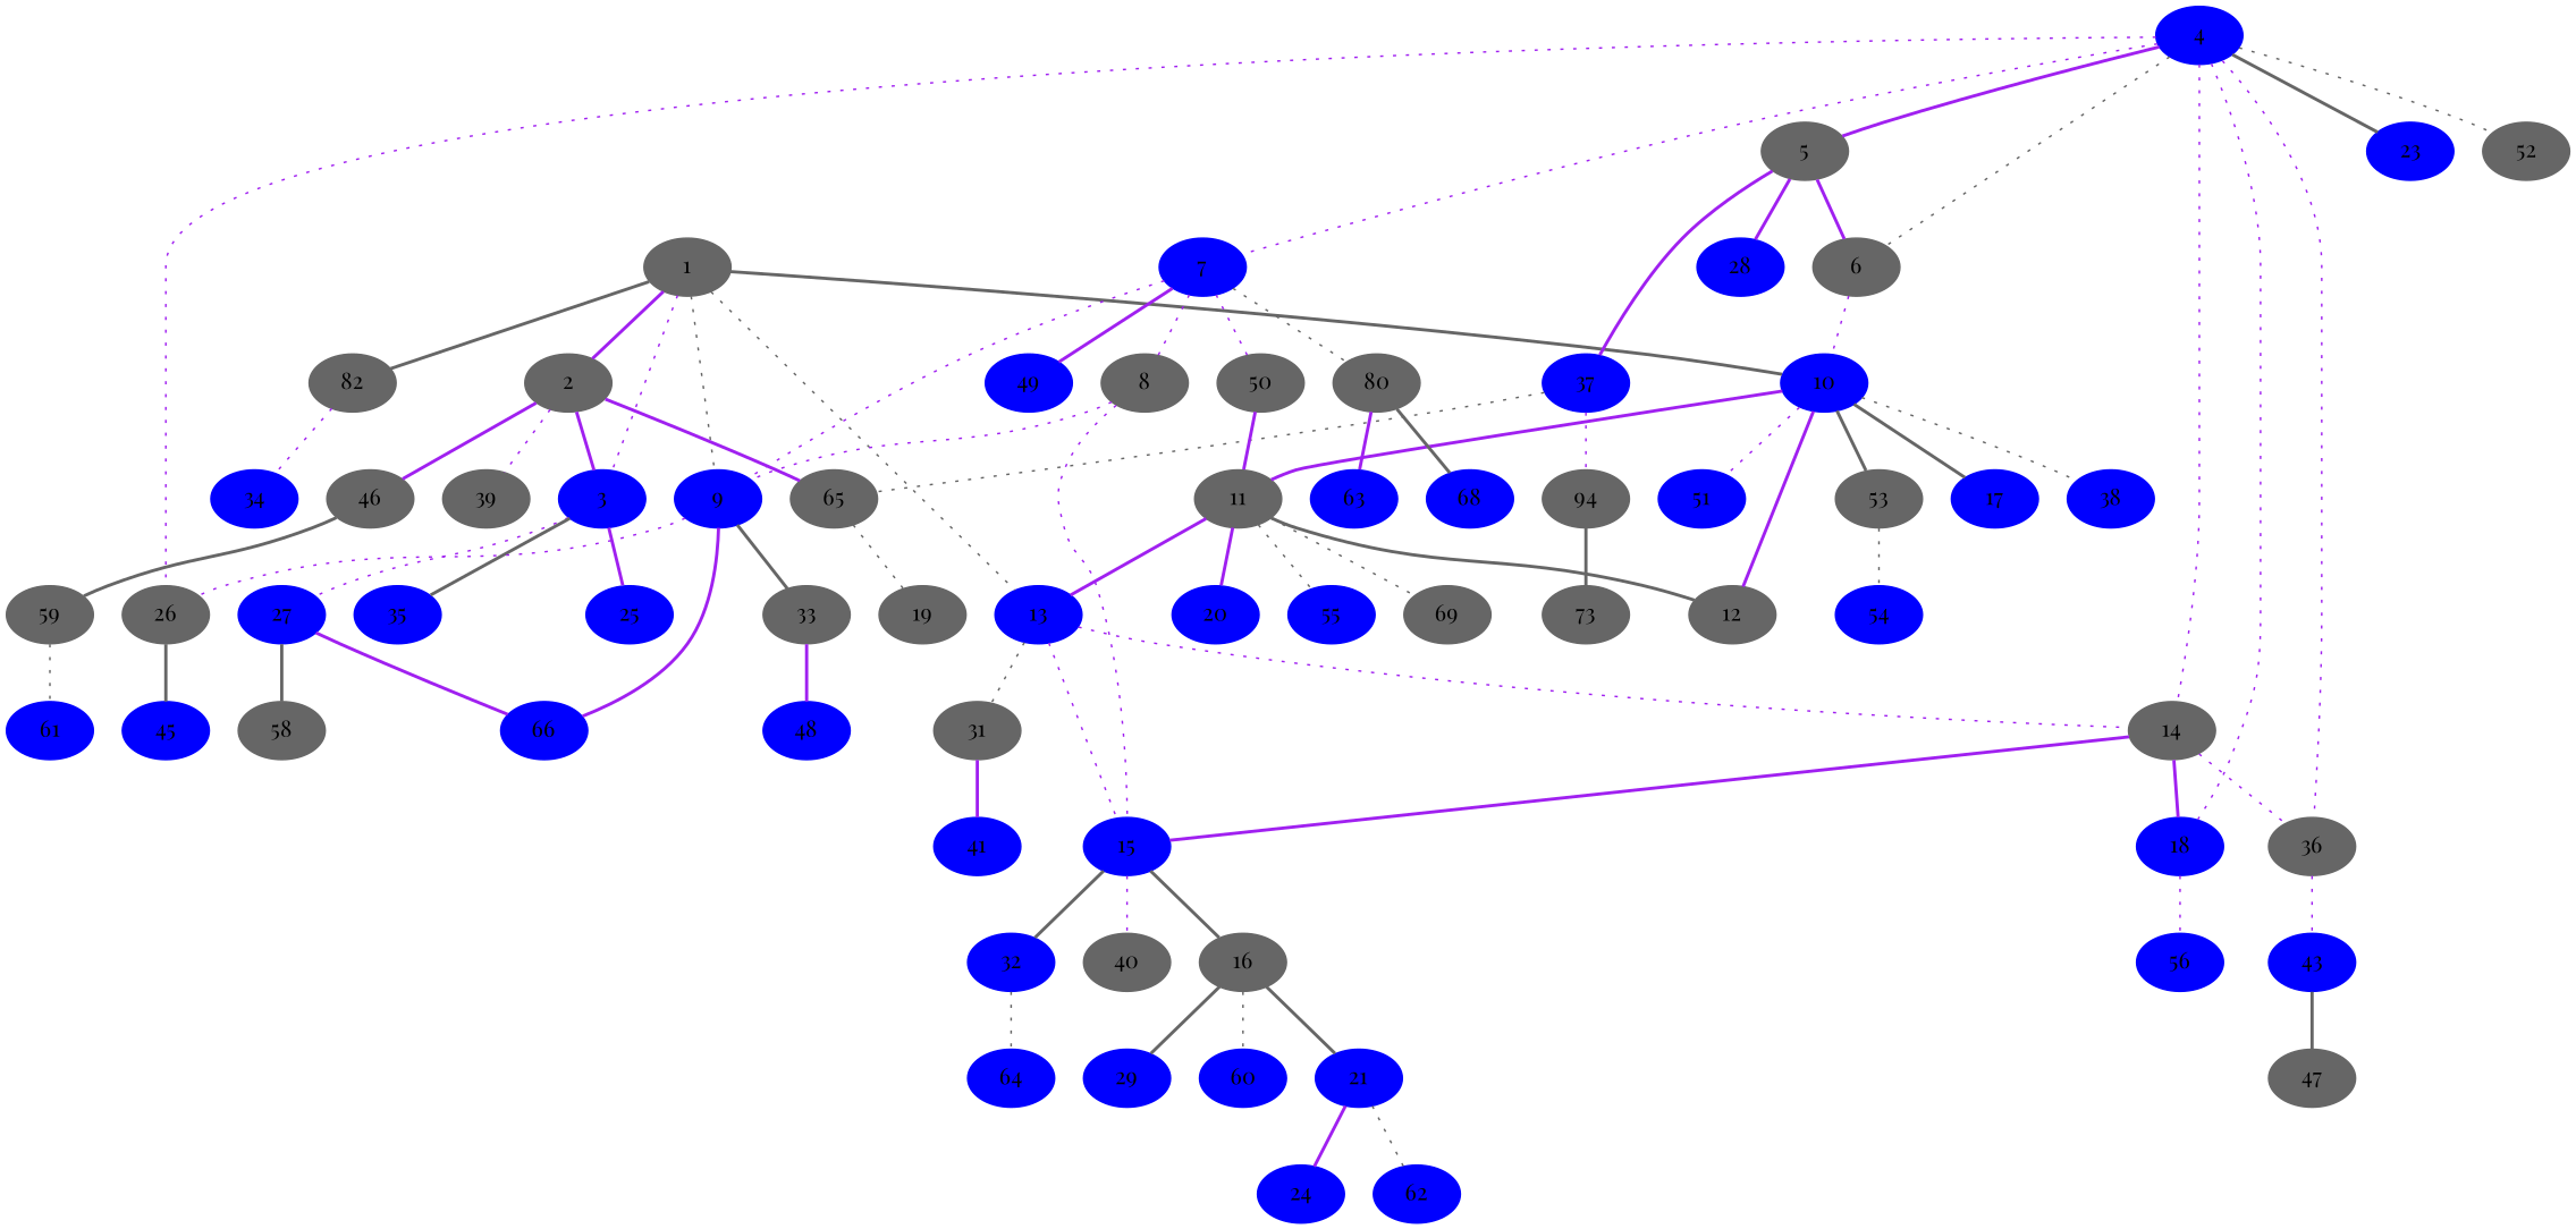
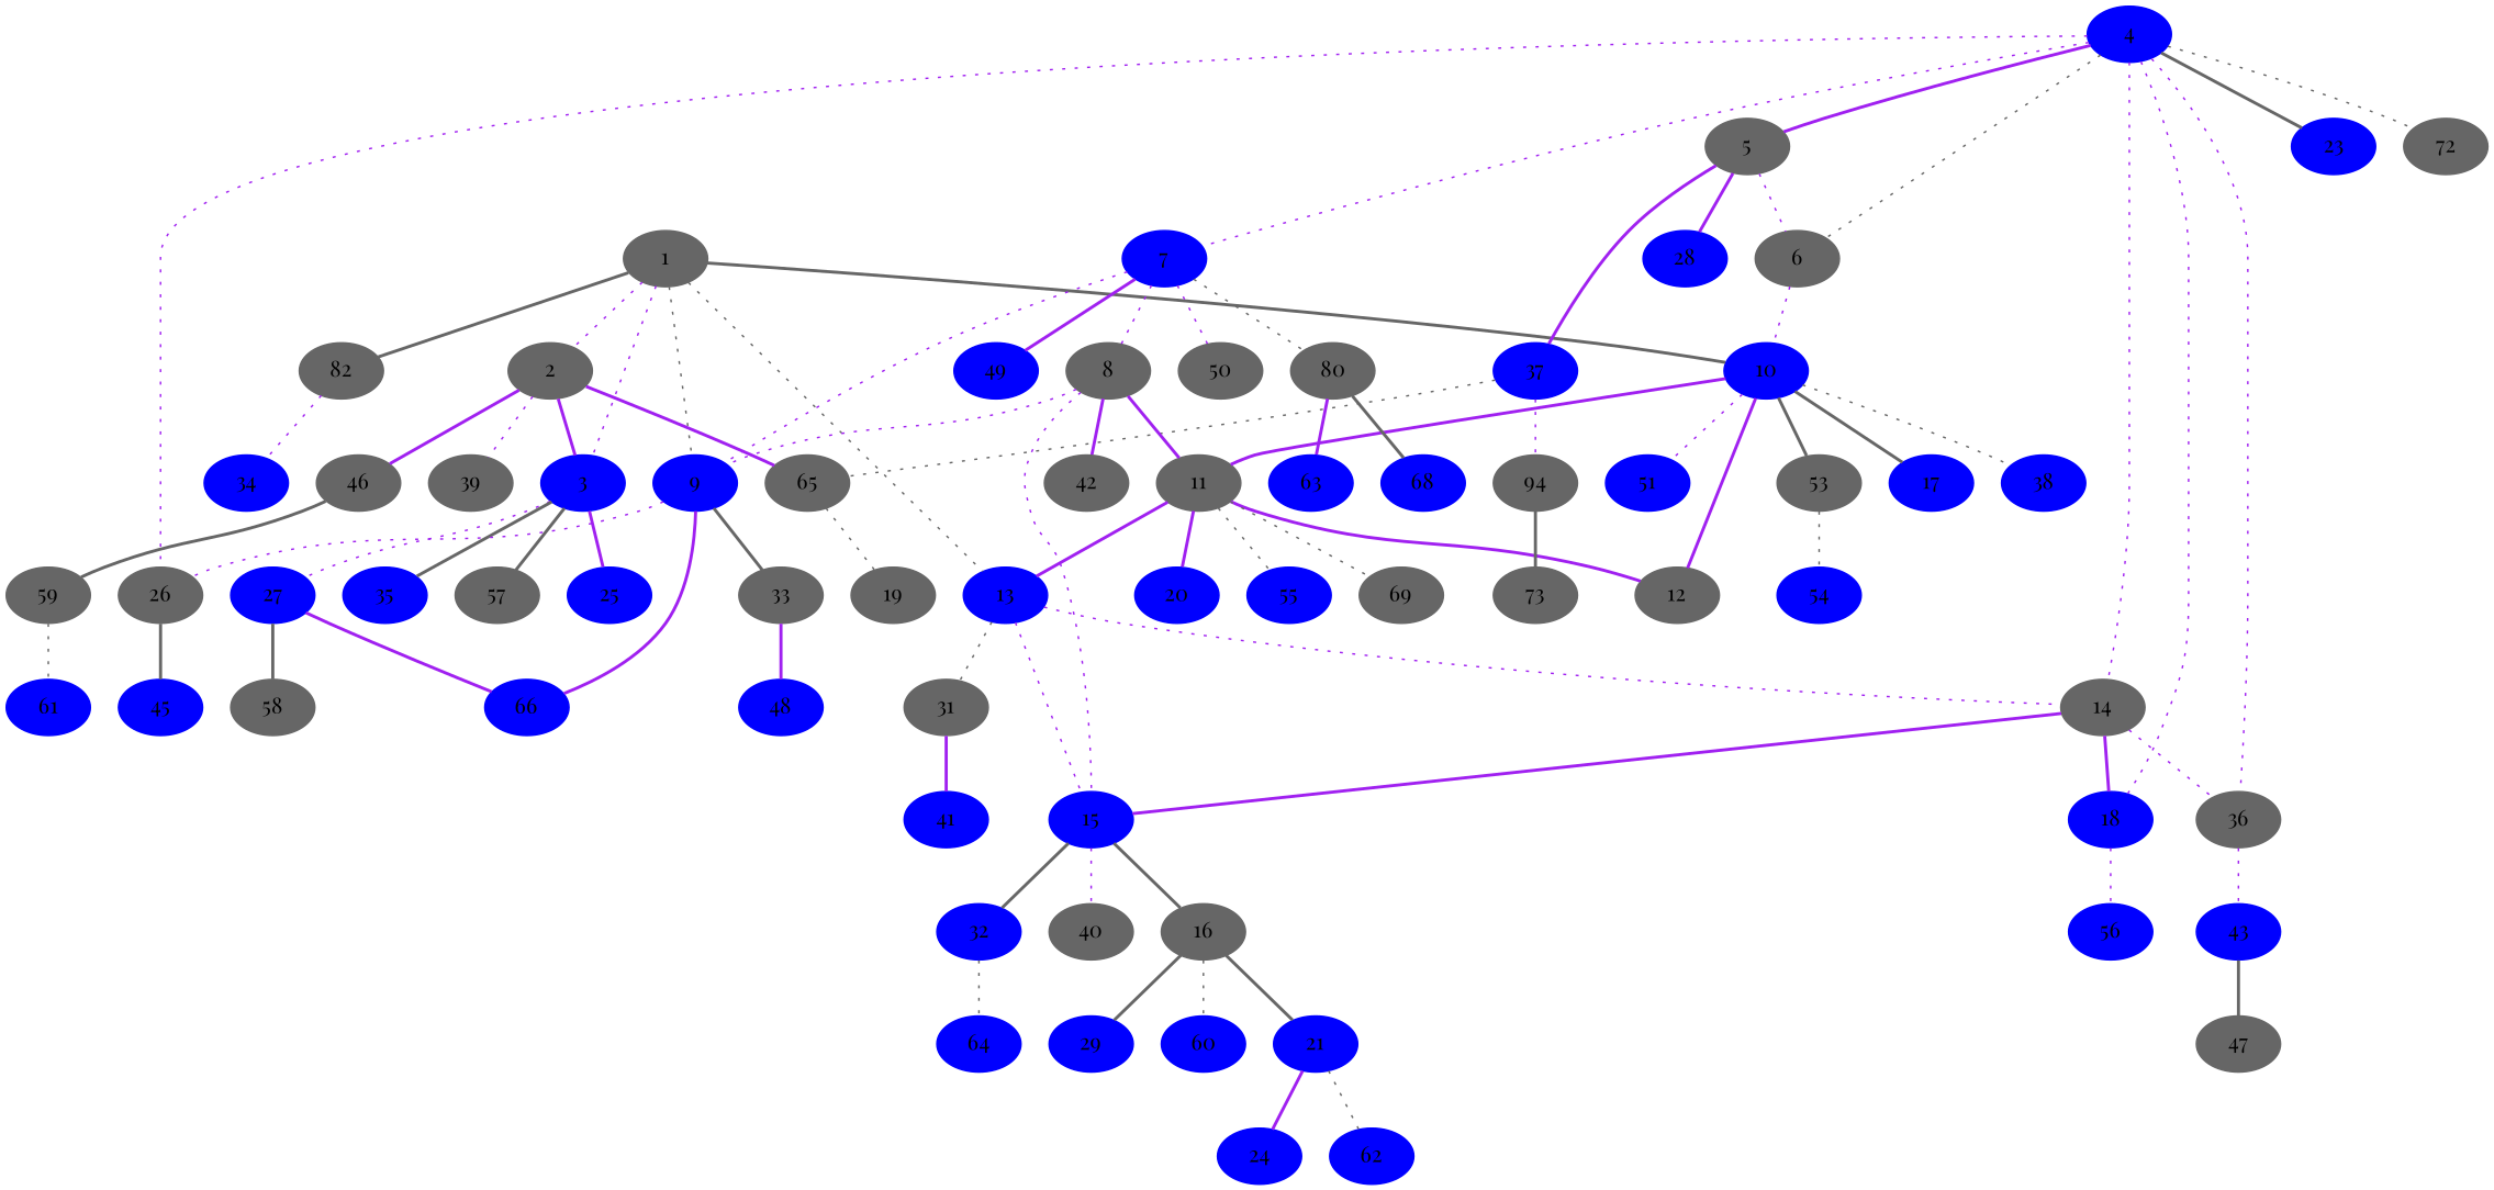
  graph {
    fontname="Playfair Display"
    node [color=blue fontname="Playfair Display" style=filled]
    edge [color=purple fontname="Playfair Display" style=bold]
    1 [color=gray40]
    2 [color=gray40]
    3
    9
    10
    13
    n7 [color=gray40 label=82]
    39 [color=gray40]
    46 [color=gray40]
    65 [color=gray40]
    25
    27
    35
+   57 [color=gray40]
    26 [color=gray40]
    33 [color=gray40]
    66
    11 [color=gray40]
    12 [color=gray40]
    17
    38
    51
    53 [color=gray40]
    14 [color=gray40]
    15
    31 [color=gray40]
    34
    59 [color=gray40]
    61
    6 [color=gray40]
    58 [color=gray40]
    4
    5 [color=gray40]
    7
    18
    23
    36 [color=gray40]
-   52 [color=gray40]
+   52 [color=gray40 label=72]
    28
    37
    8 [color=gray40]
    n42 [color=gray40 label=80]
    49
    50 [color=gray40]
    56
    45
    43
    19 [color=gray40]
    n49 [color=gray40 label=94]
+   42 [color=gray40]
    63
    68
    20
    55
    69 [color=gray40]
    16 [color=gray40]
    32
    40 [color=gray40]
    48
    54
    41
    21
    29
    60
    64
    24
    62
    47 [color=gray40]
    n69 [color=gray40 label=73]
-   1 -- 2
+   1 -- 2 [style=dotted]
    1 -- 3 [style=dotted]
    1 -- 9 [color=gray40 style=dotted]
    1 -- 10 [color=gray40]
    1 -- 13 [color=gray40 style=dotted]
    1 -- n7 [color=gray40]
    2 -- 3
    2 -- 39 [style=dotted]
    2 -- 46
    2 -- 65
    3 -- 25
    3 -- 27 [style=dotted]
    3 -- 35 [color=gray40]
+   3 -- 57 [color=gray40]
    9 -- 26 [style=dotted]
    9 -- 33 [color=gray40]
    9 -- 66
    10 -- 11
    10 -- 12
    10 -- 17 [color=gray40]
    10 -- 38 [color=gray40 style=dotted]
    10 -- 51 [style=dotted]
    10 -- 53 [color=gray40]
    13 -- 14 [style=dotted]
    13 -- 15 [style=dotted]
    13 -- 31 [color=gray40 style=dotted]
    n7 -- 34 [style=dotted]
    46 -- 59 [color=gray40]
    65 -- 19 [color=gray40 style=dotted]
    27 -- 66
    27 -- 58 [color=gray40]
    26 -- 45 [color=gray40]
    33 -- 48
    11 -- 13
-   11 -- 12 [color=gray40]
+   11 -- 12
    11 -- 20
    11 -- 55 [color=gray40 style=dotted]
    11 -- 69 [color=gray40 style=dotted]
    53 -- 54 [color=gray40 style=dotted]
    14 -- 15
    14 -- 18
    14 -- 36 [style=dotted]
    15 -- 16 [color=gray40]
    15 -- 32 [color=gray40]
    15 -- 40 [style=dotted]
    31 -- 41
    59 -- 61 [color=gray40 style=dotted]
    6 -- 10 [style=dotted]
    4 -- 26 [style=dotted]
    4 -- 14 [style=dotted]
    4 -- 6 [color=gray40 style=dotted]
    4 -- 5
    4 -- 7 [style=dotted]
    4 -- 18 [style=dotted]
    4 -- 23 [color=gray40]
    4 -- 36 [style=dotted]
    4 -- 52 [color=gray40 style=dotted]
-   5 -- 6
+   5 -- 6 [style=dotted]
    5 -- 28
    5 -- 37
    7 -- 9 [style=dotted]
    7 -- 8 [style=dotted]
    7 -- n42 [color=gray40 style=dotted]
    7 -- 49
    7 -- 50 [style=dotted]
    18 -- 56 [style=dotted]
    36 -- 43 [style=dotted]
    37 -- 65 [color=gray40 style=dotted]
    37 -- n49 [style=dotted]
    8 -- 9 [style=dotted]
-   50 -- 11
+   8 -- 11
    8 -- 15 [style=dotted]
+   8 -- 42
    n42 -- 63
    n42 -- 68 [color=gray40]
    43 -- 47 [color=gray40]
    n49 -- n69 [color=gray40]
    16 -- 21 [color=gray40]
    16 -- 29 [color=gray40]
    16 -- 60 [color=gray40 style=dotted]
    32 -- 64 [color=gray40 style=dotted]
    21 -- 24
    21 -- 62 [color=gray40 style=dotted]
  }
